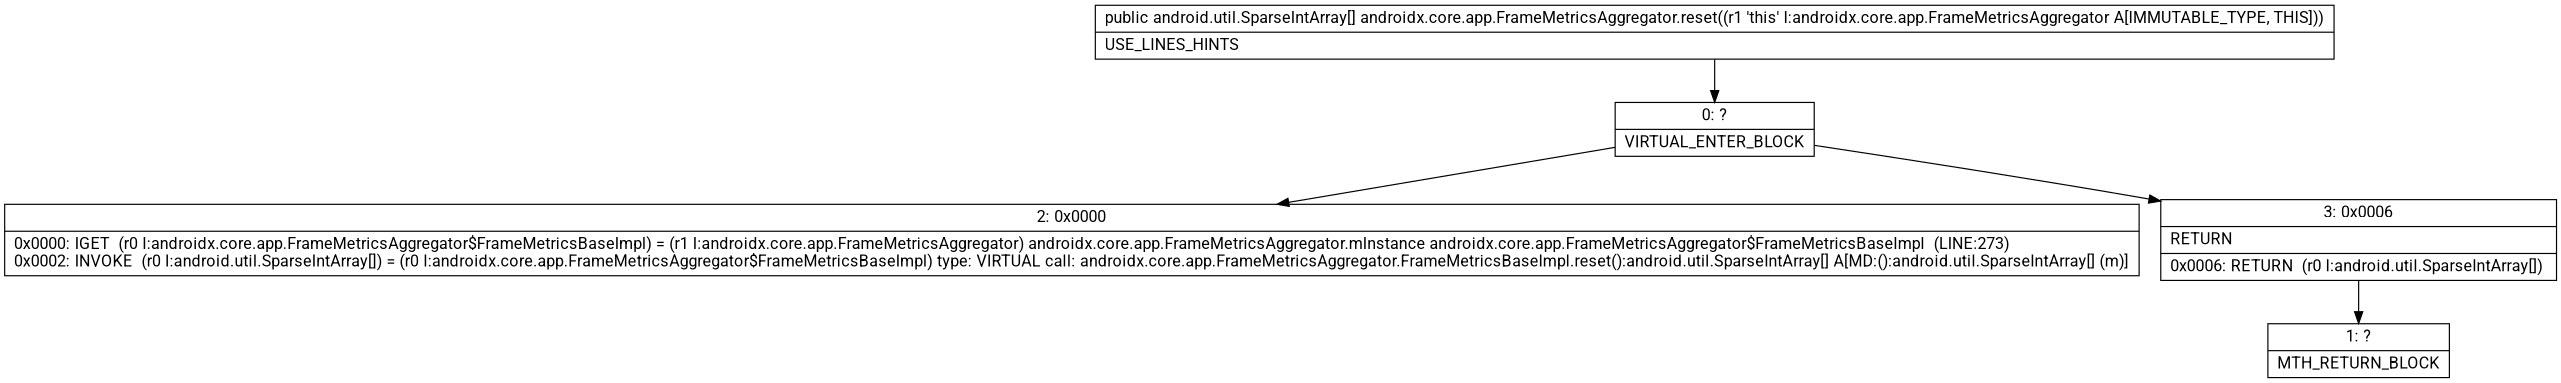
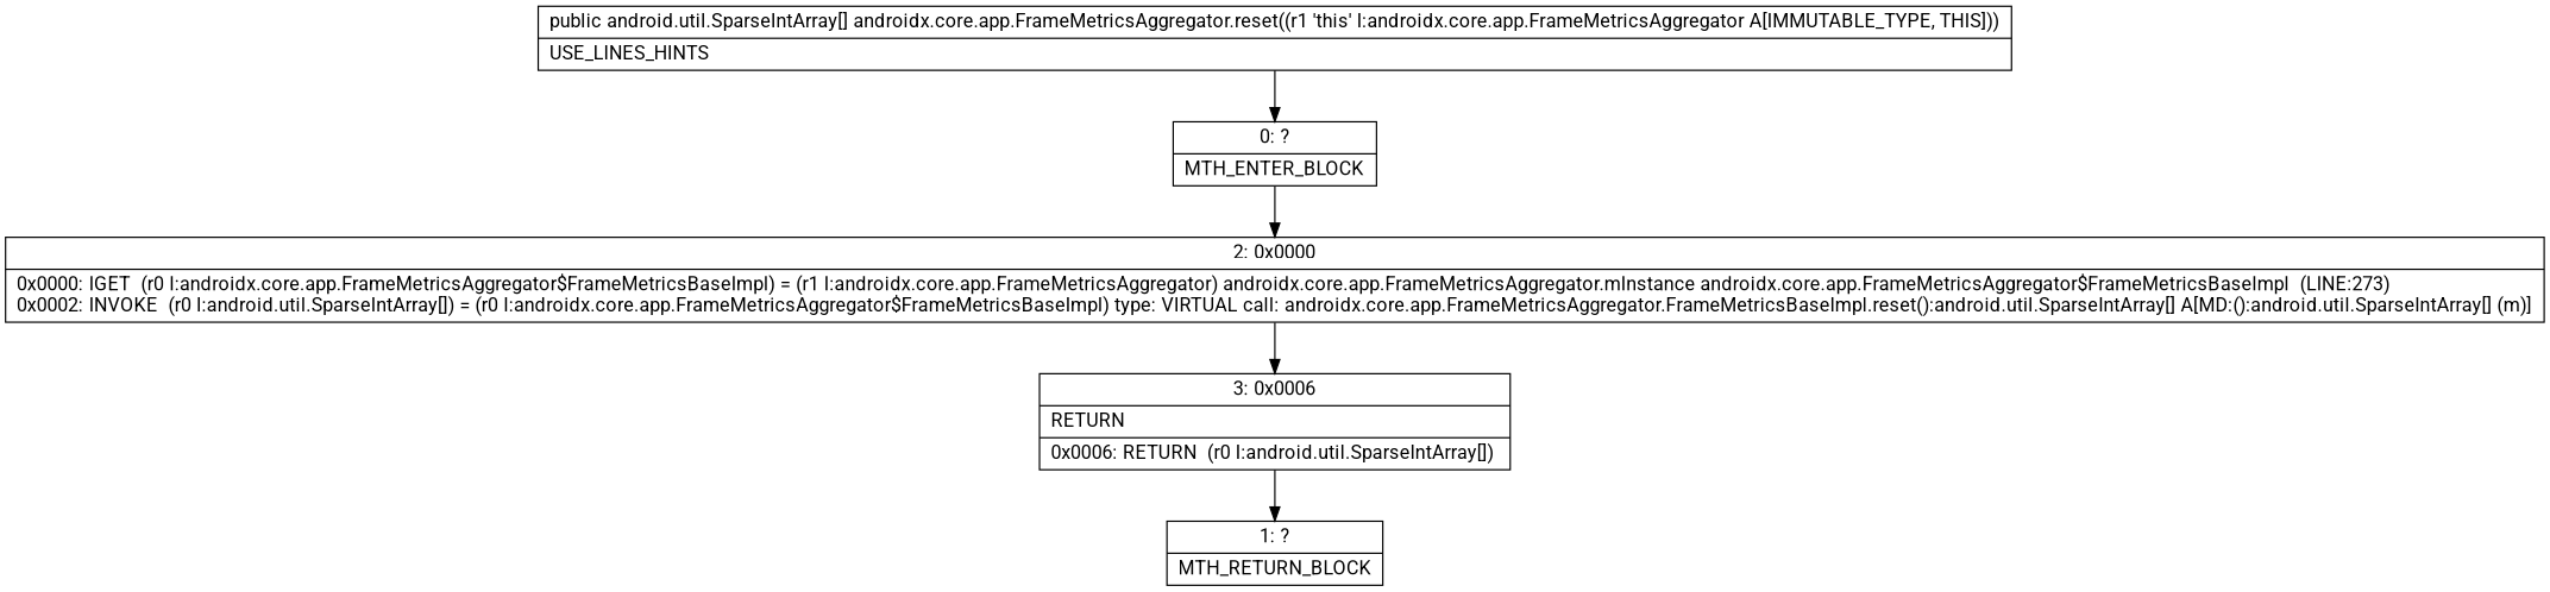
  digraph {
    fontname=Roboto
    node [fontname=Roboto shape=record]
    edge [fontname=Roboto]
-   n1 [label="{0\:\ ?|VIRTUAL_ENTER_BLOCK\l}"]
+   n1 [label="{0\:\ ?|MTH_ENTER_BLOCK\l}"]
    n2 [label="{2\:\ 0x0000|0x0000: IGET  (r0 I:androidx.core.app.FrameMetricsAggregator$FrameMetricsBaseImpl) = (r1 I:androidx.core.app.FrameMetricsAggregator) androidx.core.app.FrameMetricsAggregator.mInstance androidx.core.app.FrameMetricsAggregator$FrameMetricsBaseImpl  (LINE:273)\l0x0002: INVOKE  (r0 I:android.util.SparseIntArray[]) = (r0 I:androidx.core.app.FrameMetricsAggregator$FrameMetricsBaseImpl) type: VIRTUAL call: androidx.core.app.FrameMetricsAggregator.FrameMetricsBaseImpl.reset():android.util.SparseIntArray[] A[MD:():android.util.SparseIntArray[] (m)]\l}"]
    n3 [label="{3\:\ 0x0006|RETURN\l|0x0006: RETURN  (r0 I:android.util.SparseIntArray[]) \l}"]
    n4 [label="{1\:\ ?|MTH_RETURN_BLOCK\l}"]
    n5 [label="{public android.util.SparseIntArray[] androidx.core.app.FrameMetricsAggregator.reset((r1 'this' I:androidx.core.app.FrameMetricsAggregator A[IMMUTABLE_TYPE, THIS]))  | USE_LINES_HINTS\l}"]
    n1 -> n2
-   n1 -> n3
+   n2 -> n3
    n3 -> n4
    n5 -> n1
  }
